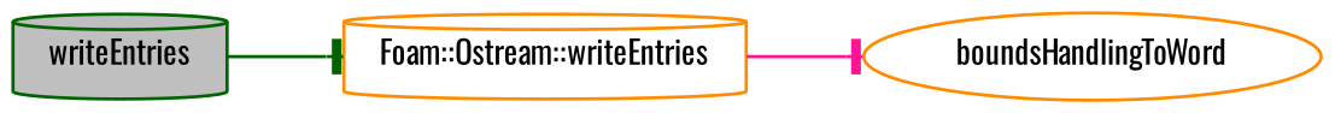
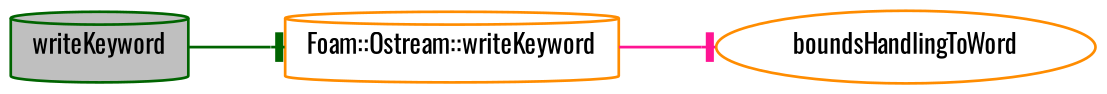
  digraph {
    fontname=Oswald
    rankdir=LR
    node [color=darkorange fontname=Oswald fontsize=10 shape=cylinder]
    edge [arrowhead=tee fontname=Oswald fontsize=10 labelfontname=Helvetica labelfontsize=10 style=solid]
-   n1 [color=darkgreen fillcolor=grey75 fontcolor=black height=0.2 label=writeEntries style=filled width=0.4]
-   n2 [height=0.2 label="Foam::Ostream::writeEntries" width=0.4]
+   n1 [color=darkgreen fillcolor=grey75 fontcolor=black height=0.2 label=writeKeyword style=filled width=0.4]
+   n2 [height=0.2 label="Foam::Ostream::writeKeyword" width=0.4]
    n3 [height=0.2 label=boundsHandlingToWord shape=ellipse width=0.4]
    n1 -> n2 [color=darkgreen]
    n2 -> n3 [color=deeppink]
  }
